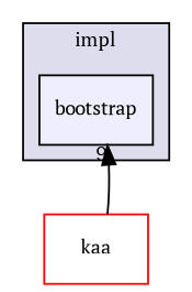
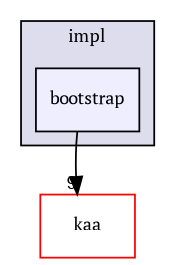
  digraph {
    compound=true
    fontname="PT Serif"
    node [fontname="PT Serif" fontsize=10 shape=box]
    n1 [fillcolor="#eeeeff" label=bootstrap pencolor=black style=filled]
    n2 [color=red label=kaa]
    subgraph cluster_1 {
      bgcolor="#ddddee"
      fontsize=10
      label=impl
      pencolor=black
      n1
    }
-   n2 -> n1 [headlabel=9 labeldistance=1.5 labelfontname=FreeSans labelfontsize=10 fontname="PT Serif"]
+   n1 -> n2 [headlabel=9 labeldistance=1.5 labelfontname=FreeSans labelfontsize=10 fontname="PT Serif"]
  }
